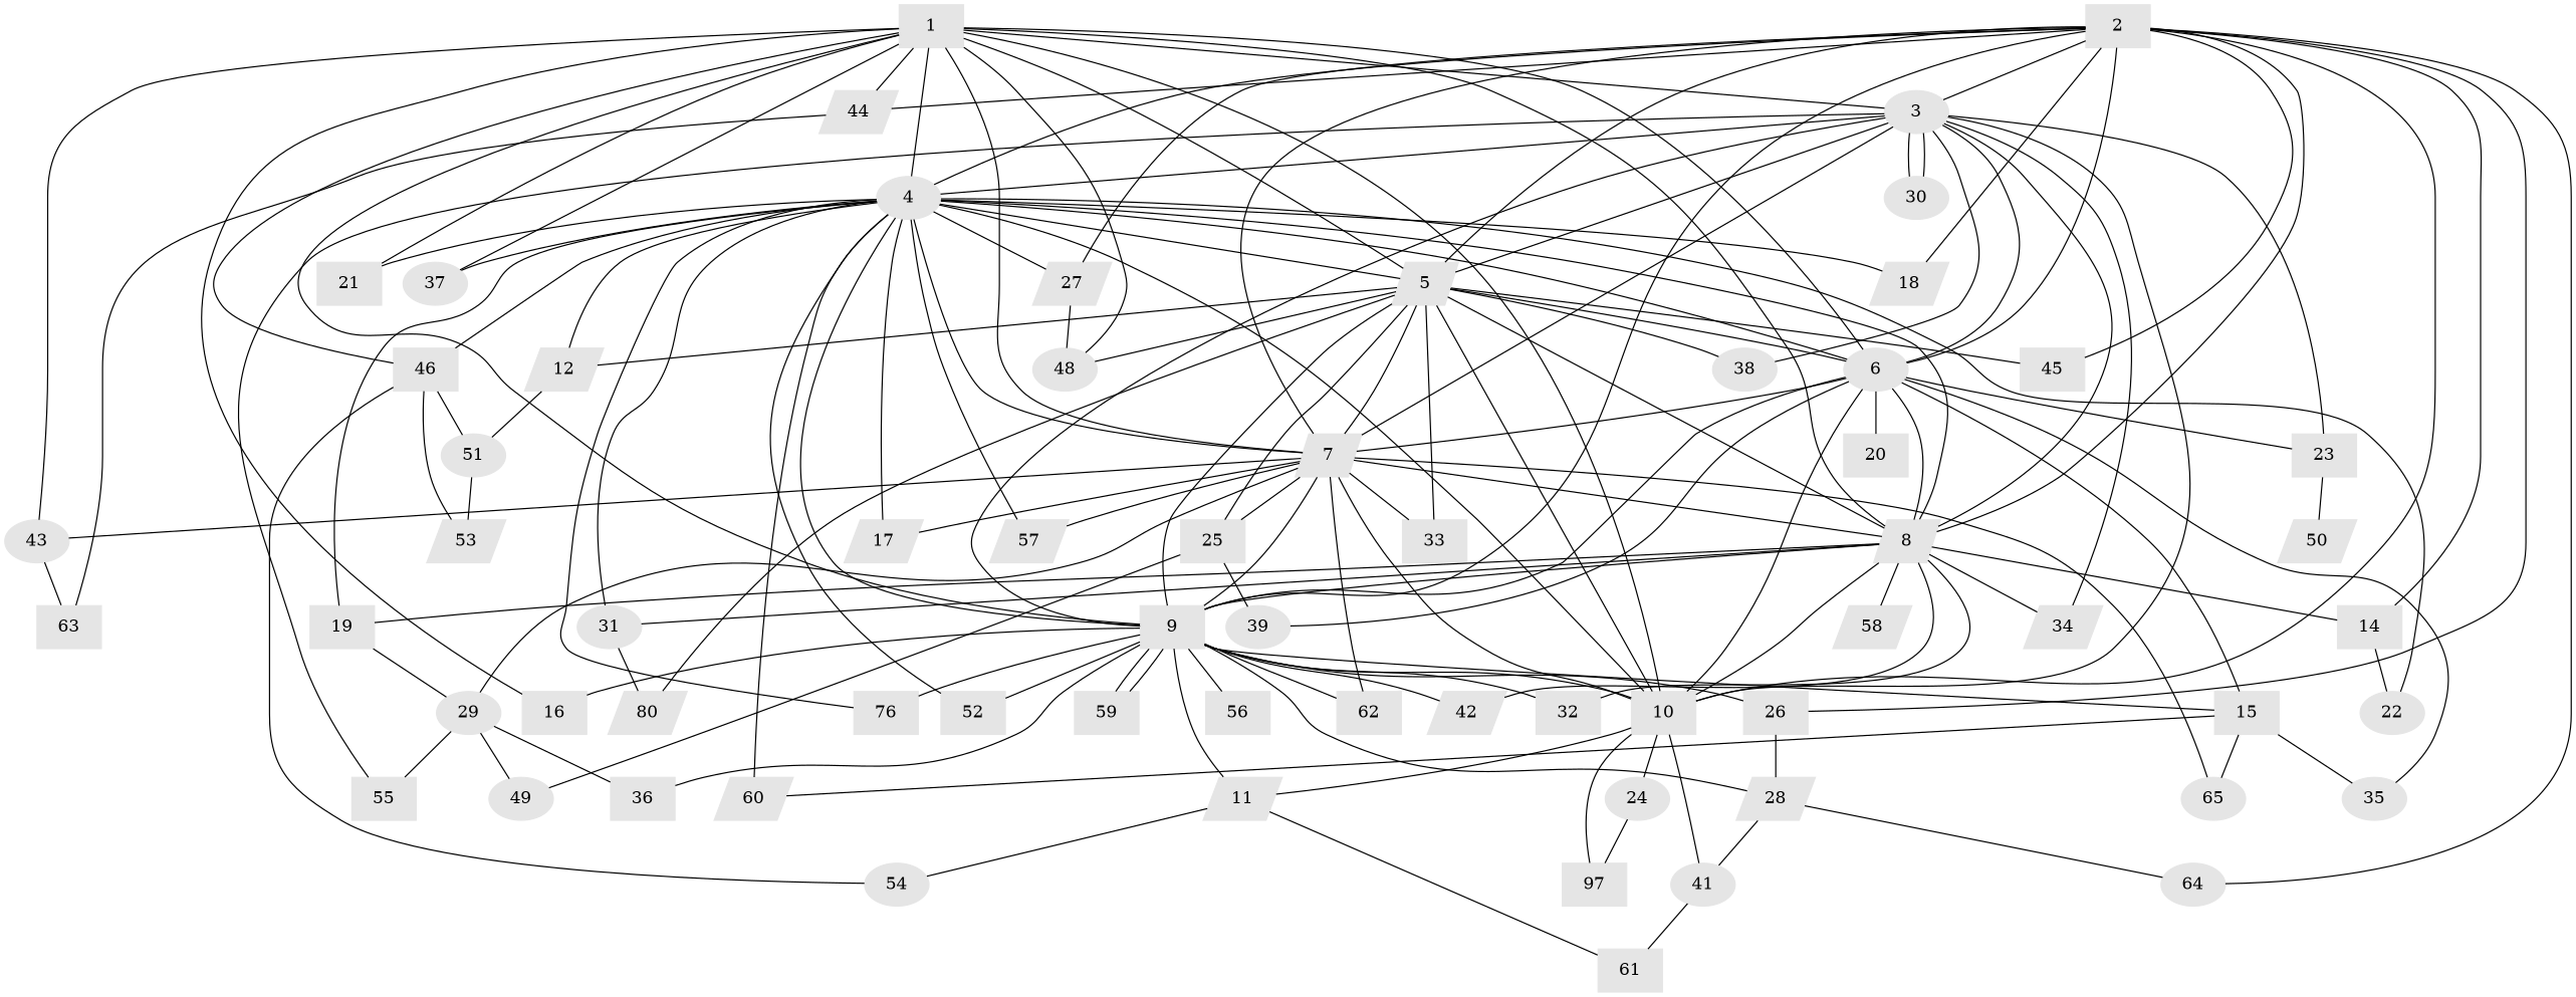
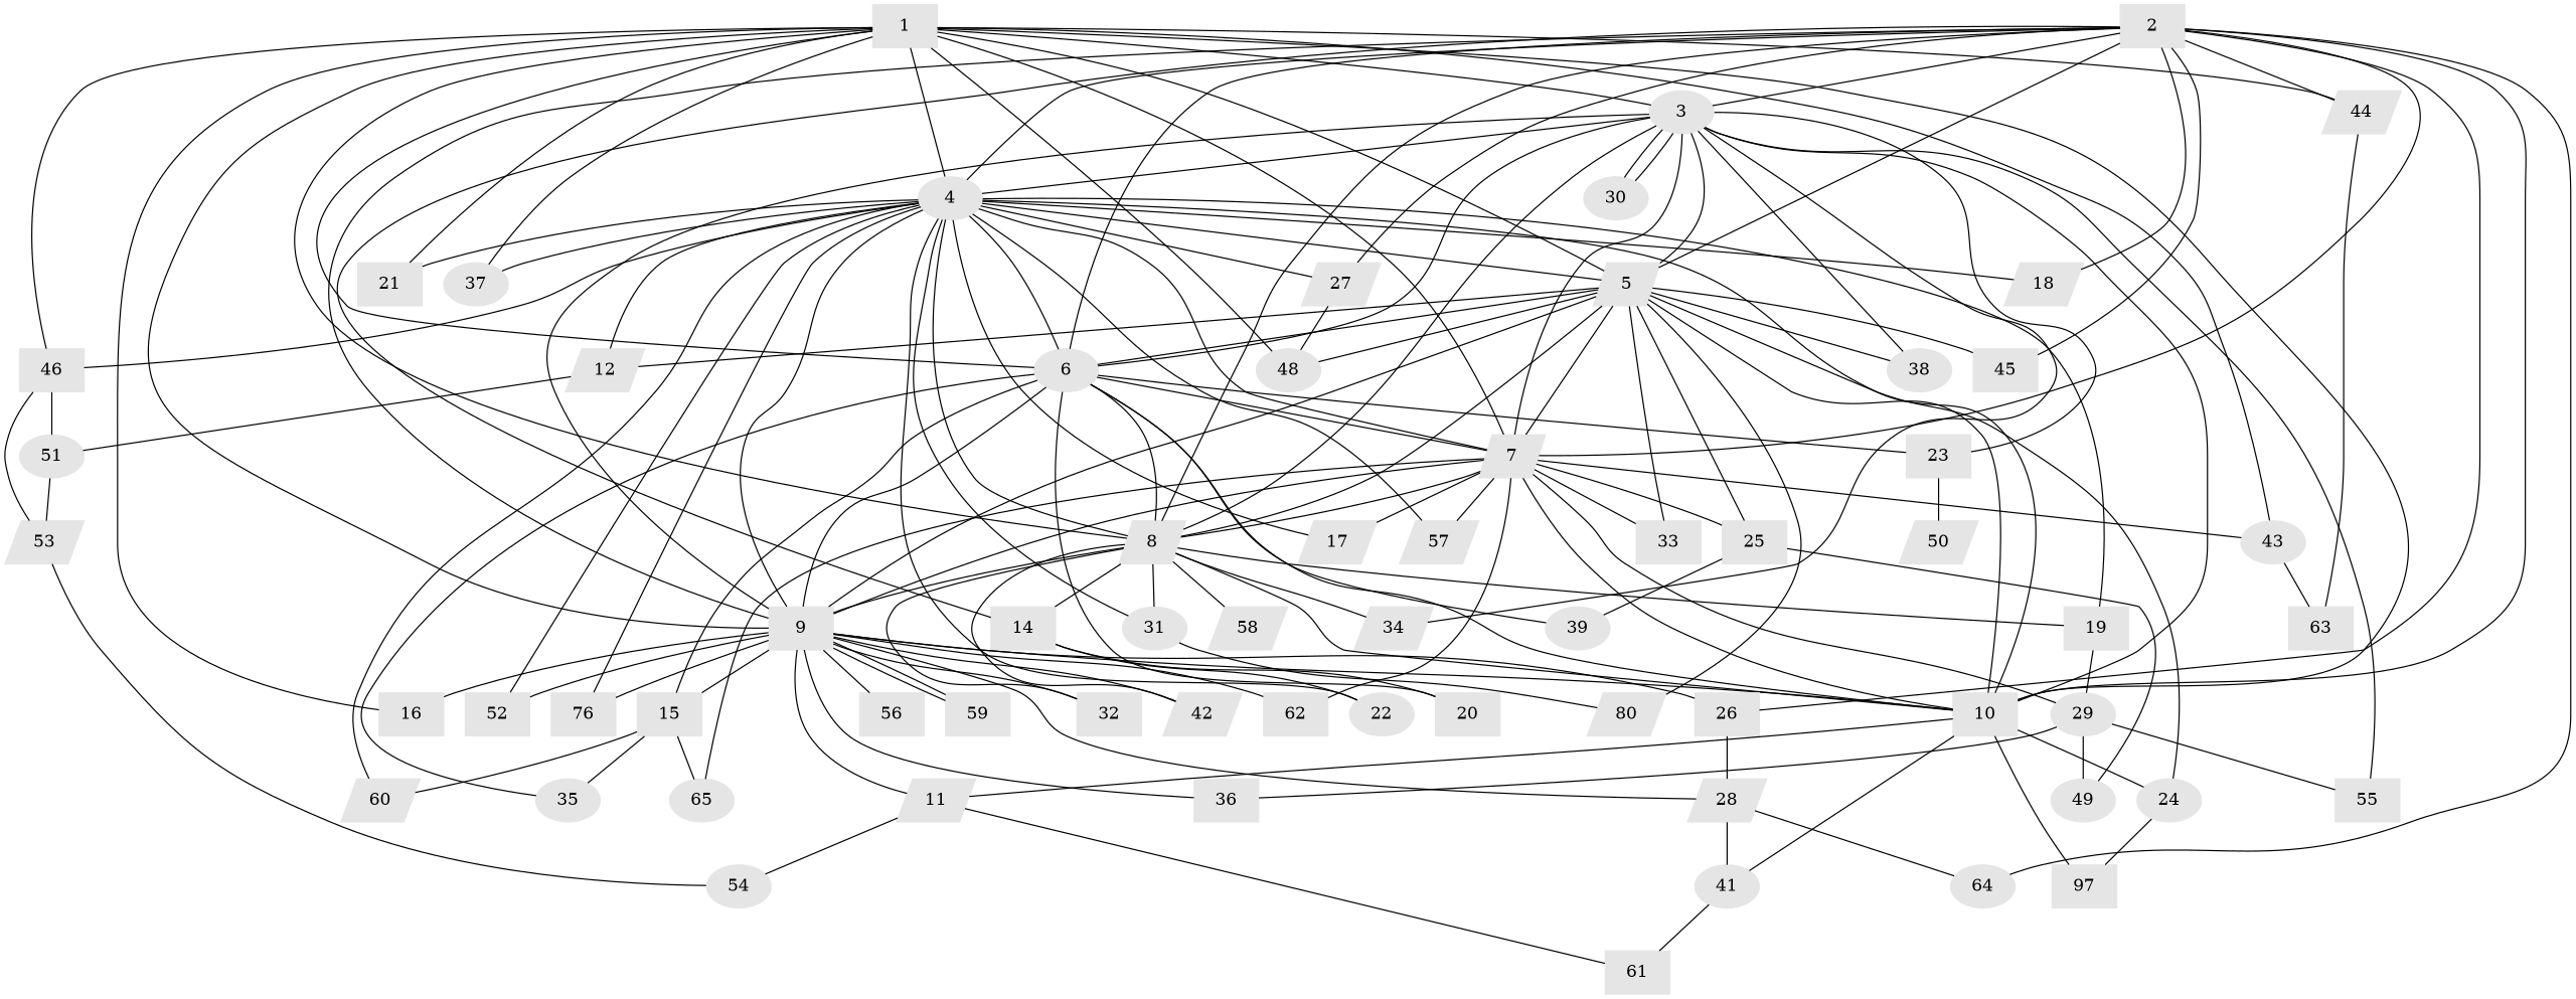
  graph {
    node [color=gray90 shape=box style=filled]
    3 [shape=ellipse]
    1
    4 [shape=ellipse]
    5 [shape=parallelogram]
    6 [shape=ellipse]
    7 [shape=parallelogram]
    8 [shape=parallelogram]
    9
    10
    16
    21
    37 [shape=ellipse]
    43 [shape=ellipse]
    44 [shape=parallelogram]
    46
    48 [shape=ellipse]
    2
    14
    18 [shape=parallelogram]
    26
    27 [shape=parallelogram]
    45
    64 [shape=ellipse]
    23
    30 [shape=ellipse]
    34 [shape=parallelogram]
    38 [shape=ellipse]
    55
    12 [shape=parallelogram]
    17 [shape=parallelogram]
    19
    22 [shape=ellipse]
    31 [shape=ellipse]
    52
    57 [shape=parallelogram]
    60 [shape=parallelogram]
    n37 [label=76]
    24 [shape=ellipse]
    25
    33
    n41 [label=80 shape=parallelogram]
    15
    20
    35 [shape=ellipse]
    39 [shape=ellipse]
    29 [shape=ellipse]
    62
    65 [shape=ellipse]
    58 [shape=parallelogram]
    32
    42 [shape=parallelogram]
    11 [shape=parallelogram]
    28 [shape=parallelogram]
    36
    56
    59
    41 [shape=ellipse]
    n58 [label=97]
    63
    54 [shape=ellipse]
    51 [shape=ellipse]
    53 [shape=parallelogram]
    50 [shape=parallelogram]
    49 [shape=ellipse]
    61
    3 -- 4
    3 -- 5
    3 -- 6
    3 -- 7
    3 -- 8
    3 -- 9
    3 -- 10
    3 -- 23
    3 -- 30
    3 -- 30
    3 -- 34
    3 -- 38
    3 -- 55
    1 -- 3
    1 -- 4
    1 -- 5
    1 -- 6
    1 -- 7
    1 -- 8
    1 -- 9
    1 -- 10
    1 -- 16
    1 -- 21
    1 -- 37
    1 -- 43
    1 -- 44
    1 -- 46
    1 -- 48
    4 -- 5
    4 -- 6
    4 -- 7
    4 -- 8
    4 -- 9
    4 -- 10
    4 -- 21
    4 -- 37
    4 -- 46
    4 -- 18
    4 -- 27
    4 -- 12
    4 -- 17
    4 -- 19
    4 -- 22
    4 -- 31
    4 -- 52
    4 -- 57
    4 -- 60
    4 -- n37
    5 -- 6
    5 -- 7
    5 -- 8
    5 -- 9
    5 -- 10
    5 -- 48
    5 -- 45
    5 -- 38
    5 -- 12
+   5 -- 24
    5 -- 25
    5 -- 33
    5 -- n41
    6 -- 7
    6 -- 8
    6 -- 9
    6 -- 10
    6 -- 23
    6 -- 15
    6 -- 20
    6 -- 35
    6 -- 39
    7 -- 8
    7 -- 9
    7 -- 10
    7 -- 43
    7 -- 17
    7 -- 57
    7 -- 25
    7 -- 33
    7 -- 29
    7 -- 62
    7 -- 65
    8 -- 9
    8 -- 10
    8 -- 14
    8 -- 34
    8 -- 19
    8 -- 31
    8 -- 58
    8 -- 32
    8 -- 42
    9 -- 10
    9 -- 16
    9 -- 26
    9 -- 52
    9 -- n37
    9 -- 15
    9 -- 62
    9 -- 32
    9 -- 42
    9 -- 11
    9 -- 28
    9 -- 36
    9 -- 56
    9 -- 59
    9 -- 59
    10 -- 24
    10 -- 11
    10 -- 41
    10 -- n58
    43 -- 63
    44 -- 63
-   46 -- 54
+   53 -- 54
    46 -- 51
    46 -- 53
    2 -- 3
    2 -- 4
    2 -- 5
    2 -- 6
    2 -- 7
    2 -- 8
    2 -- 9
    2 -- 10
    2 -- 44
    2 -- 14
    2 -- 18
    2 -- 26
    2 -- 27
    2 -- 45
    2 -- 64
    14 -- 22
+   14 -- 20
    26 -- 28
    27 -- 48
    23 -- 50
    12 -- 51
    19 -- 29
    31 -- n41
    24 -- n58
    25 -- 39
    25 -- 49
    15 -- 60
    15 -- 35
    15 -- 65
    29 -- 55
    29 -- 36
    29 -- 49
    11 -- 54
    11 -- 61
    28 -- 64
    28 -- 41
    41 -- 61
    51 -- 53
  }
